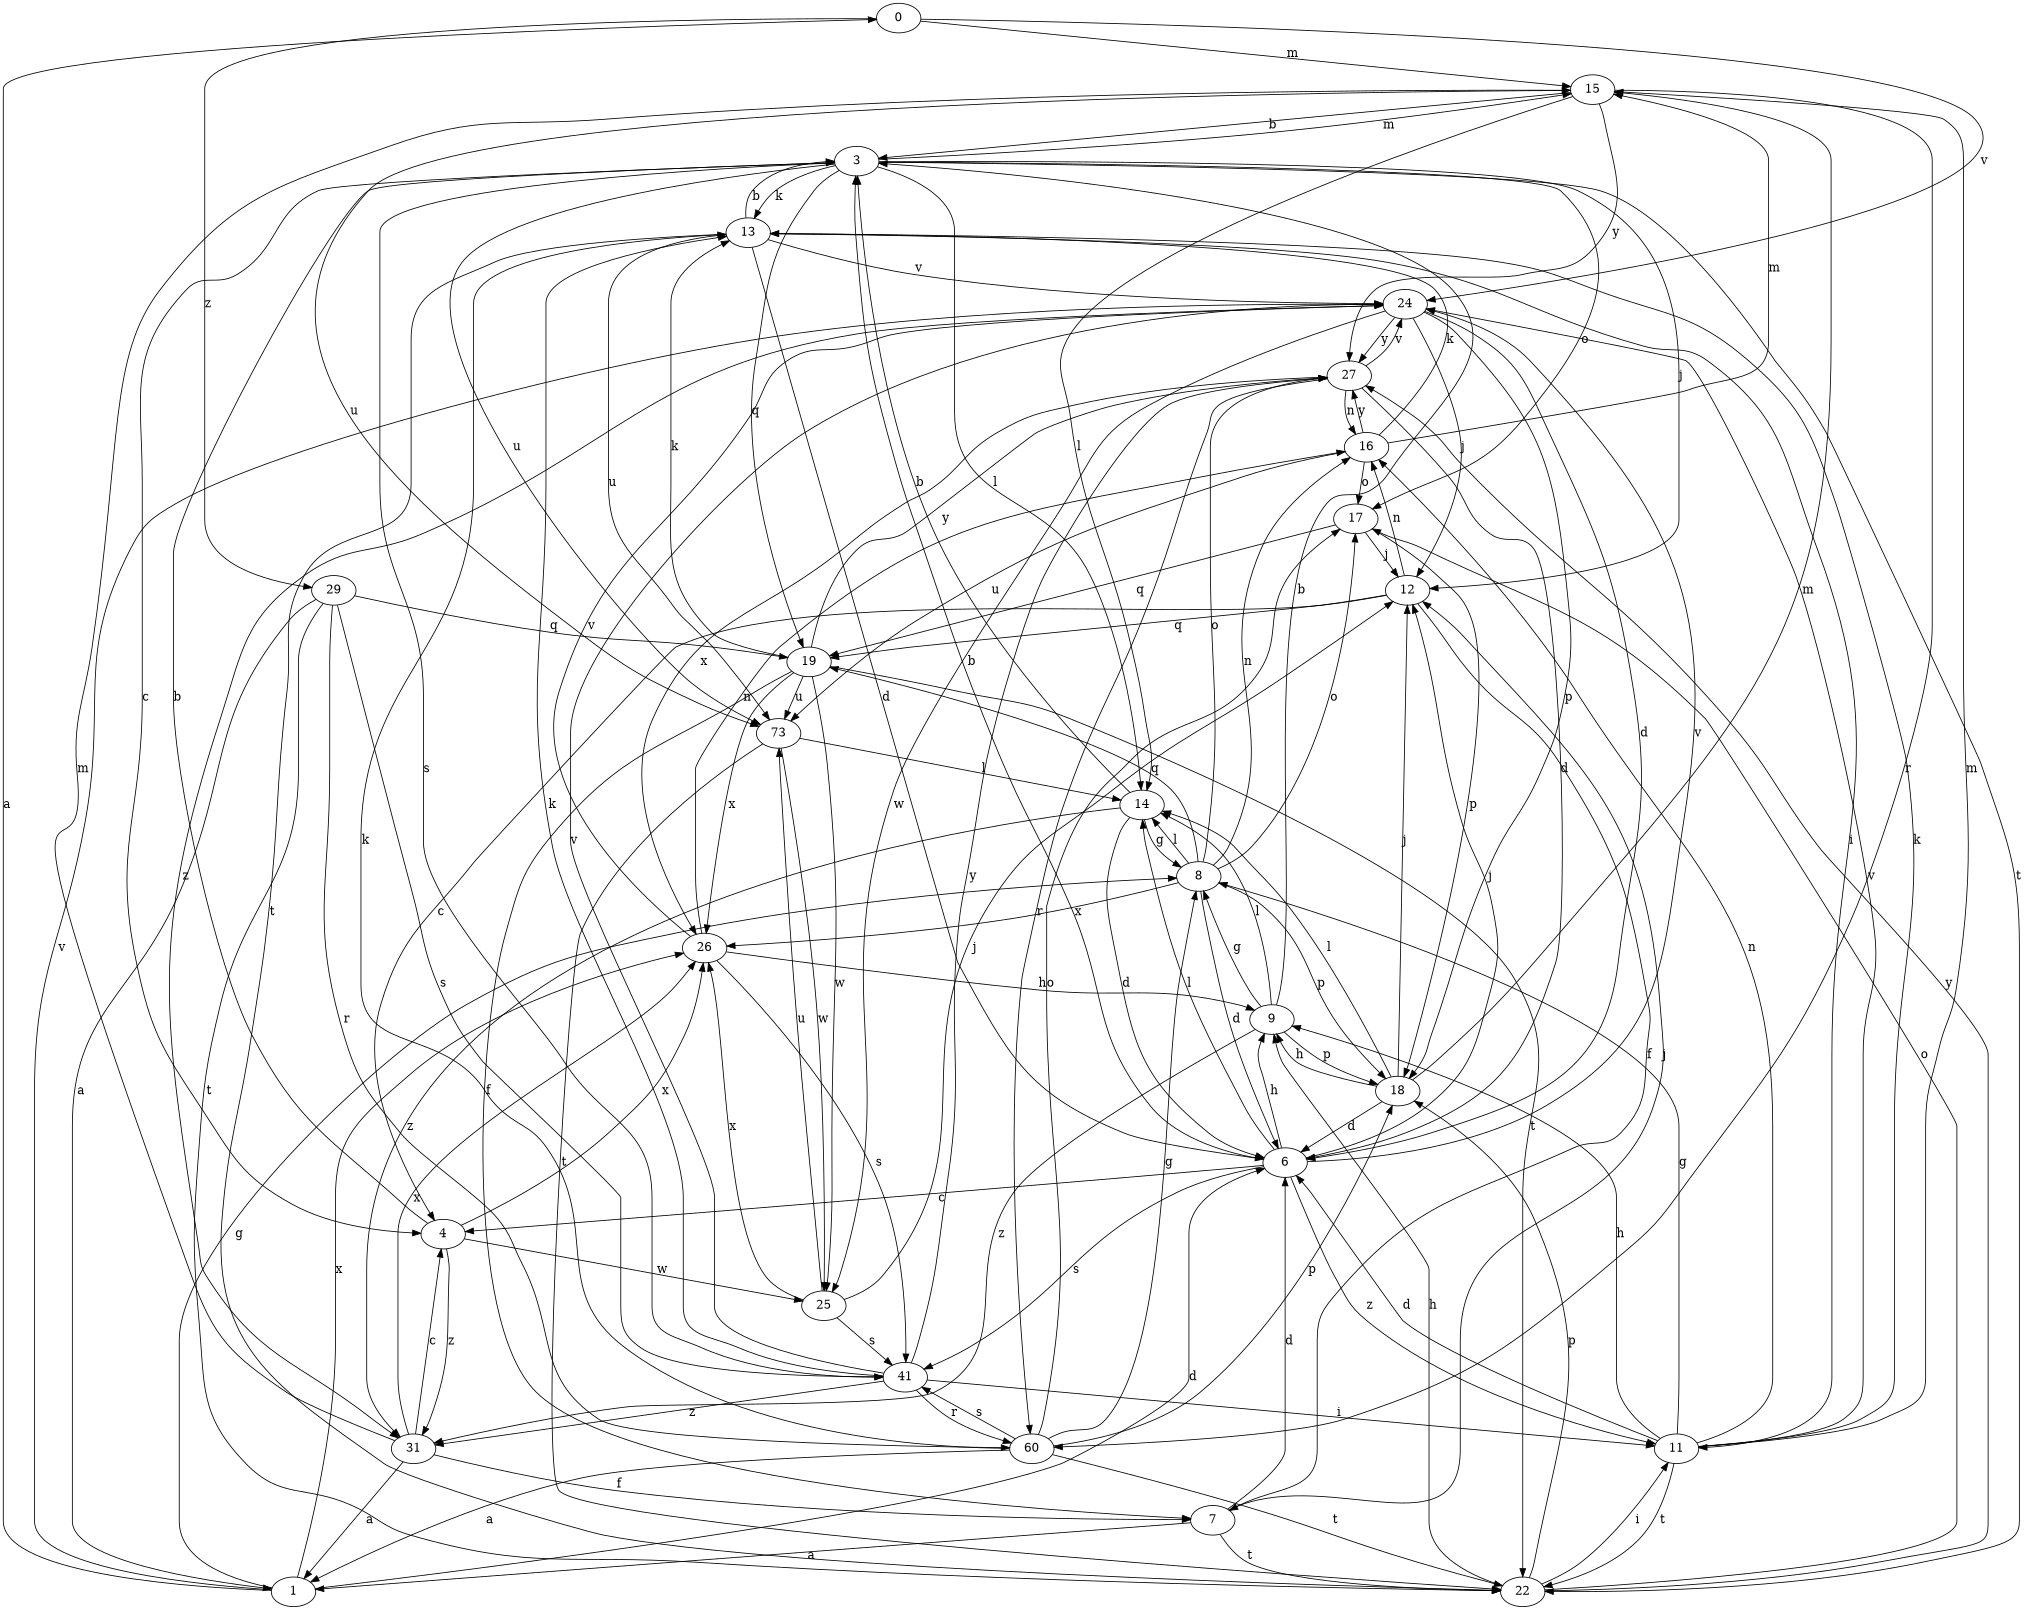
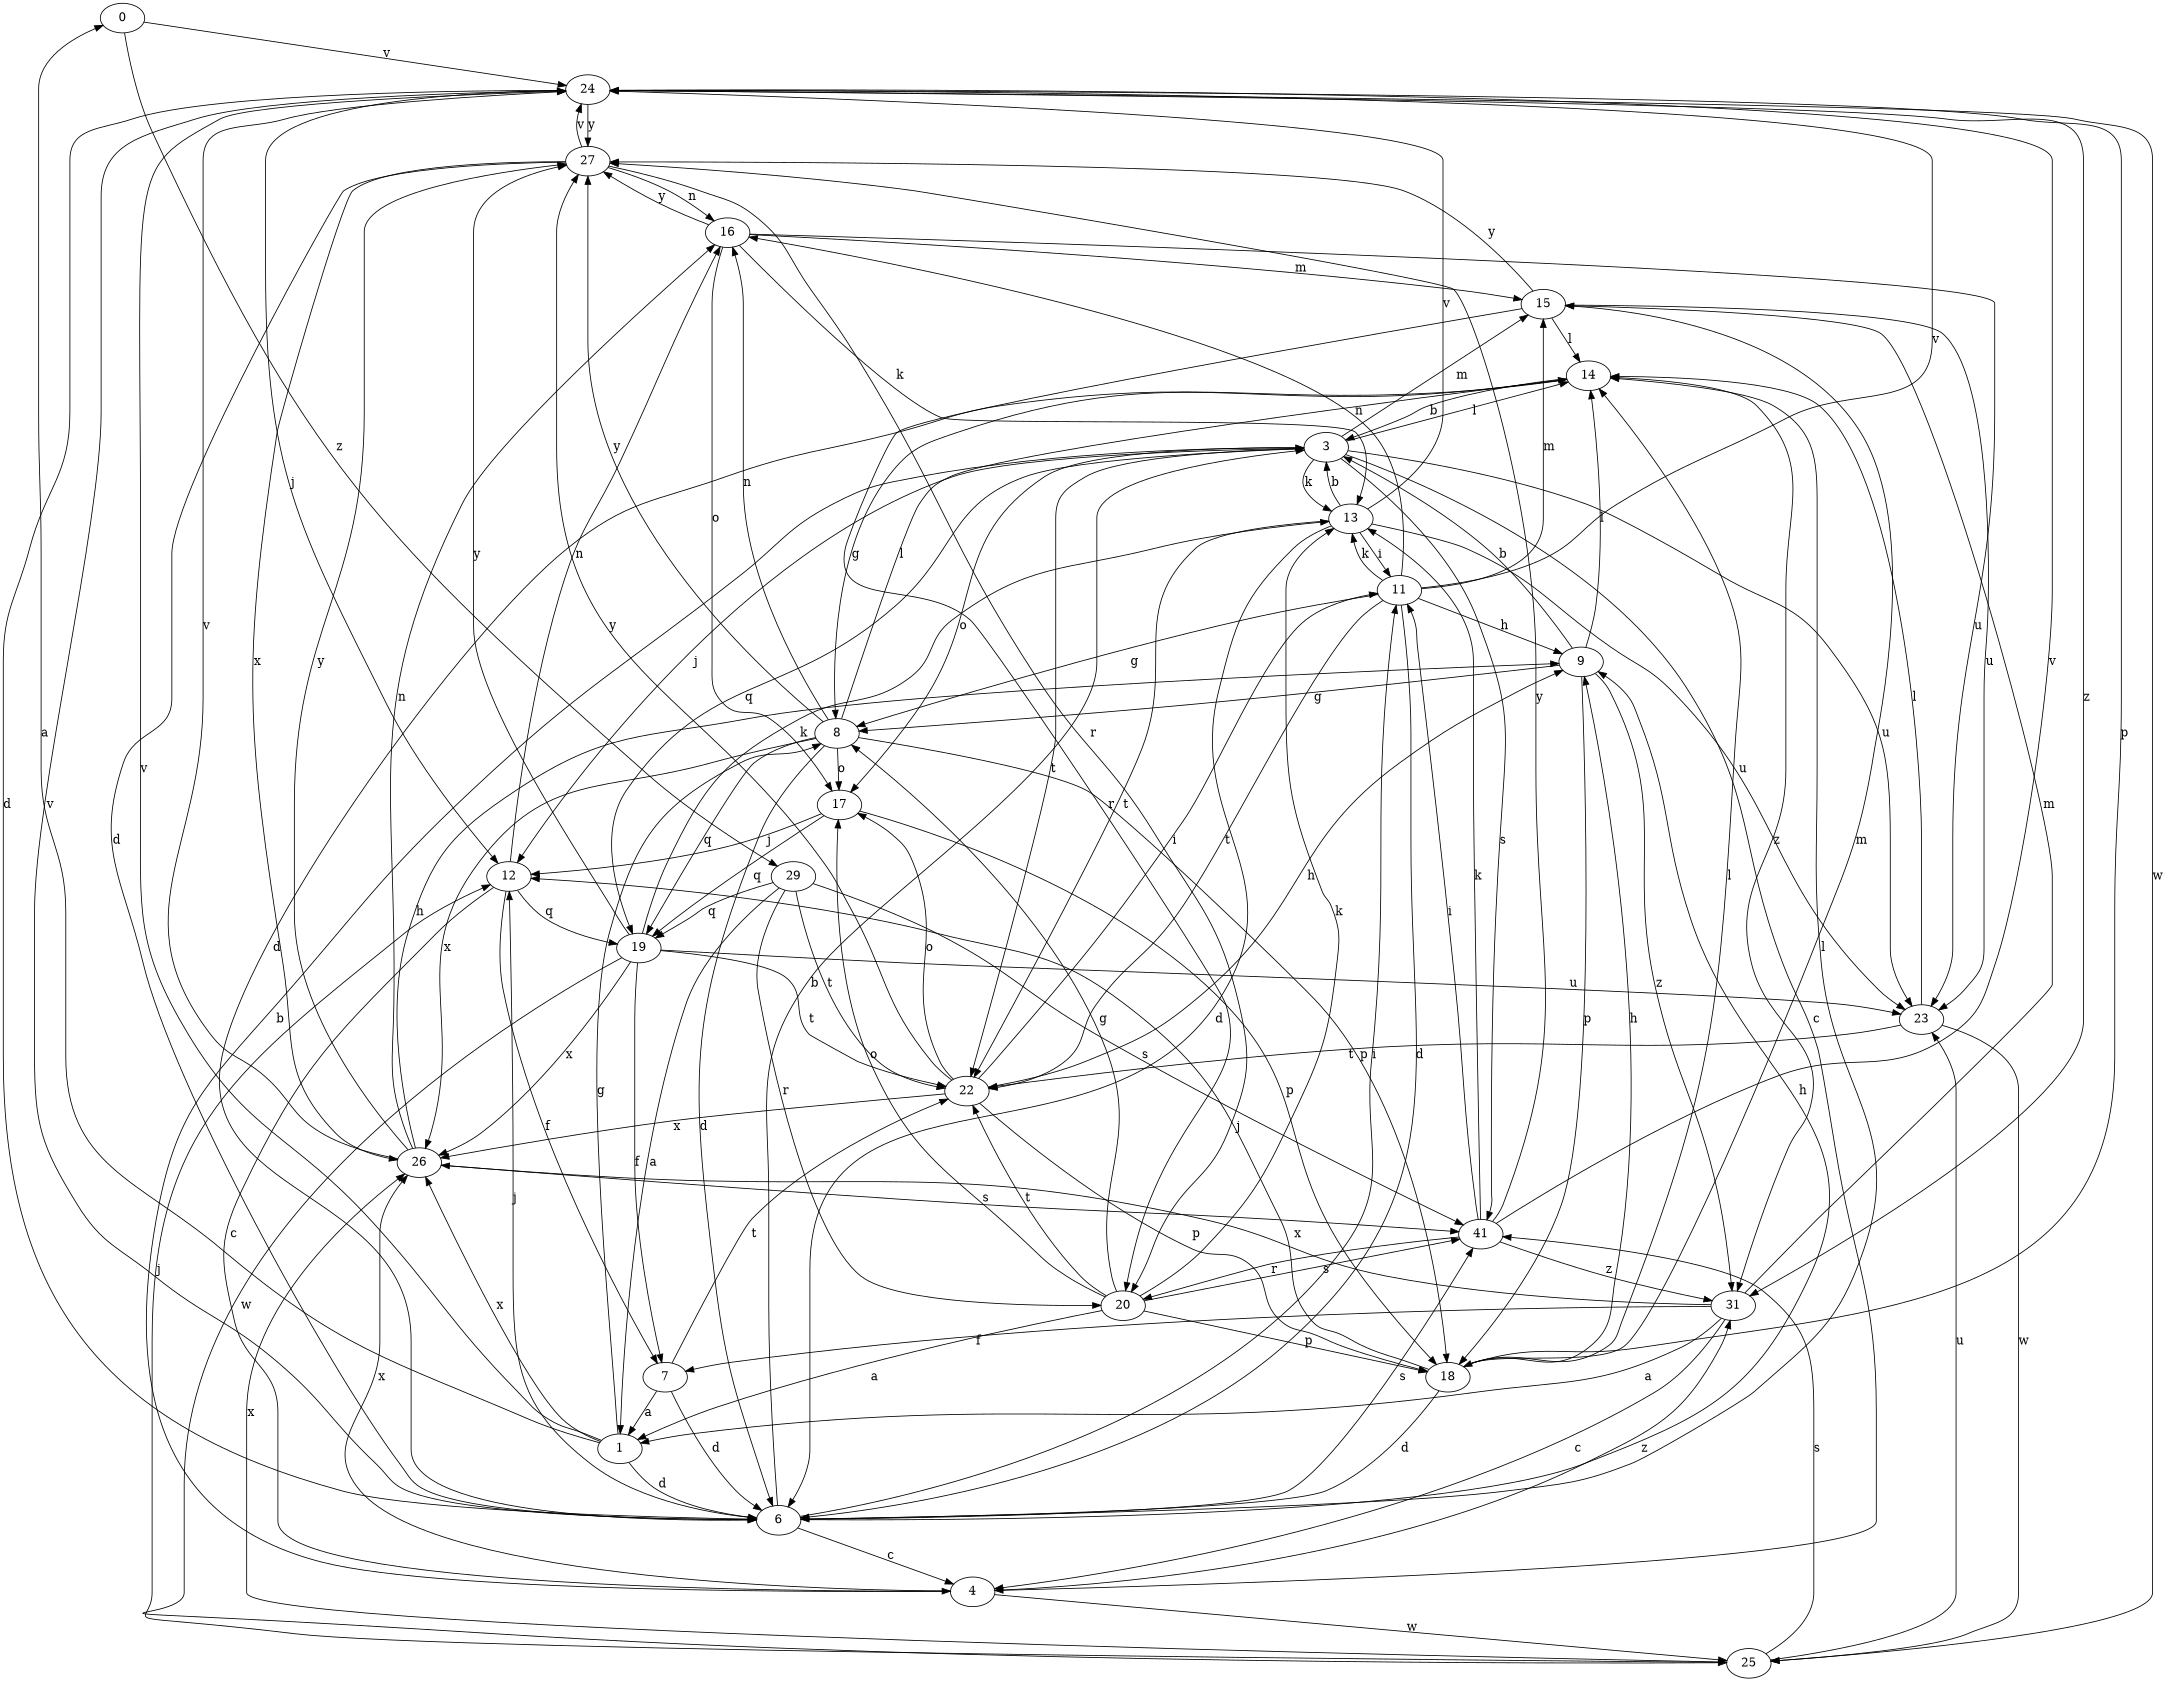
  strict digraph {
    0
    15
    24
    29
    3
    14
-   23 [label=73]
-   20 [label=60]
+   23
+   20
    27
    6
    12
    25
    31
    18
    1
    19
    n17 [label=41]
    22
    8
    26
    4
    9
    11
    17
    16
    13
    7
-   0 -> 15 [label=m]
    0 -> 24 [label=v]
    0 -> 29 [label=z]
-   15 -> 3 [label=b]
    15 -> 14 [label=l]
    15 -> 23 [label=u]
    15 -> 20 [label=r]
    15 -> 27 [label=y]
    24 -> 27 [label=y]
    24 -> 6 [label=d]
    24 -> 12 [label=j]
    24 -> 25 [label=w]
    24 -> 31 [label=z]
    24 -> 18 [label=p]
    29 -> 20 [label=r]
    29 -> 1 [label=a]
    29 -> 19 [label=q]
    29 -> n17 [label=s]
    29 -> 22 [label=t]
    3 -> 15 [label=m]
    3 -> 14 [label=l]
    3 -> 23 [label=u]
    3 -> 12 [label=j]
    3 -> 19 [label=q]
    3 -> n17 [label=s]
    3 -> 22 [label=t]
    3 -> 4 [label=c]
    3 -> 17 [label=o]
    3 -> 13 [label=k]
    14 -> 3 [label=b]
    14 -> 6 [label=d]
    14 -> 31 [label=z]
    14 -> 8 [label=g]
    23 -> 14 [label=l]
    23 -> 25 [label=w]
    23 -> 22 [label=t]
    20 -> 18 [label=p]
    20 -> 1 [label=a]
    20 -> n17 [label=s]
    20 -> 22 [label=t]
    20 -> 8 [label=g]
    20 -> 17 [label=o]
    20 -> 13 [label=k]
    27 -> 24 [label=v]
    27 -> 20 [label=r]
    27 -> 6 [label=d]
    27 -> 26 [label=x]
    27 -> 16 [label=n]
    6 -> 24 [label=v]
    6 -> 3 [label=b]
    6 -> 14 [label=l]
    6 -> 12 [label=j]
    6 -> n17 [label=s]
    6 -> 4 [label=c]
    6 -> 9 [label=h]
-   6 -> 11 [label=z]
+   6 -> 11 [label=i]
    12 -> 19 [label=q]
    12 -> 4 [label=c]
    12 -> 16 [label=n]
    12 -> 7 [label=f]
    25 -> 23 [label=u]
    25 -> 12 [label=j]
    25 -> n17 [label=s]
    25 -> 26 [label=x]
    31 -> 15 [label=m]
    31 -> 1 [label=a]
    31 -> 26 [label=x]
    31 -> 4 [label=c]
    31 -> 7 [label=f]
    18 -> 15 [label=m]
    18 -> 14 [label=l]
    18 -> 6 [label=d]
    18 -> 12 [label=j]
    18 -> 9 [label=h]
    1 -> 0 [label=a]
    1 -> 24 [label=v]
    1 -> 6 [label=d]
    1 -> 8 [label=g]
    1 -> 26 [label=x]
    19 -> 23 [label=u]
    19 -> 27 [label=y]
    19 -> 25 [label=w]
    19 -> 22 [label=t]
    19 -> 26 [label=x]
    19 -> 13 [label=k]
    19 -> 7 [label=f]
    n17 -> 24 [label=v]
    n17 -> 20 [label=r]
    n17 -> 27 [label=y]
    n17 -> 31 [label=z]
    n17 -> 11 [label=i]
    n17 -> 13 [label=k]
    22 -> 27 [label=y]
    22 -> 18 [label=p]
+   22 -> 26 [label=x]
    22 -> 9 [label=h]
    22 -> 11 [label=i]
    22 -> 17 [label=o]
    8 -> 14 [label=l]
-   8 -> 27 [label=o]
+   8 -> 27 [label=y]
    8 -> 6 [label=d]
    8 -> 18 [label=p]
    8 -> 19 [label=q]
    8 -> 26 [label=x]
    8 -> 17 [label=o]
    8 -> 16 [label=n]
    26 -> 24 [label=v]
+   26 -> 27 [label=y]
    26 -> n17 [label=s]
    26 -> 9 [label=h]
    26 -> 16 [label=n]
    4 -> 3 [label=b]
    4 -> 25 [label=w]
    4 -> 31 [label=z]
    4 -> 26 [label=x]
    9 -> 3 [label=b]
    9 -> 14 [label=l]
    9 -> 31 [label=z]
    9 -> 18 [label=p]
    9 -> 8 [label=g]
    11 -> 15 [label=m]
    11 -> 24 [label=v]
    11 -> 6 [label=d]
    11 -> 22 [label=t]
    11 -> 8 [label=g]
    11 -> 9 [label=h]
    11 -> 16 [label=n]
    11 -> 13 [label=k]
    17 -> 12 [label=j]
    17 -> 18 [label=p]
    17 -> 19 [label=q]
    16 -> 15 [label=m]
    16 -> 23 [label=u]
    16 -> 27 [label=y]
    16 -> 17 [label=o]
    16 -> 13 [label=k]
    13 -> 24 [label=v]
    13 -> 3 [label=b]
    13 -> 23 [label=u]
    13 -> 6 [label=d]
    13 -> 22 [label=t]
    13 -> 11 [label=i]
    7 -> 6 [label=d]
-   7 -> 12 [label=j]
    7 -> 1 [label=a]
    7 -> 22 [label=t]
  }
